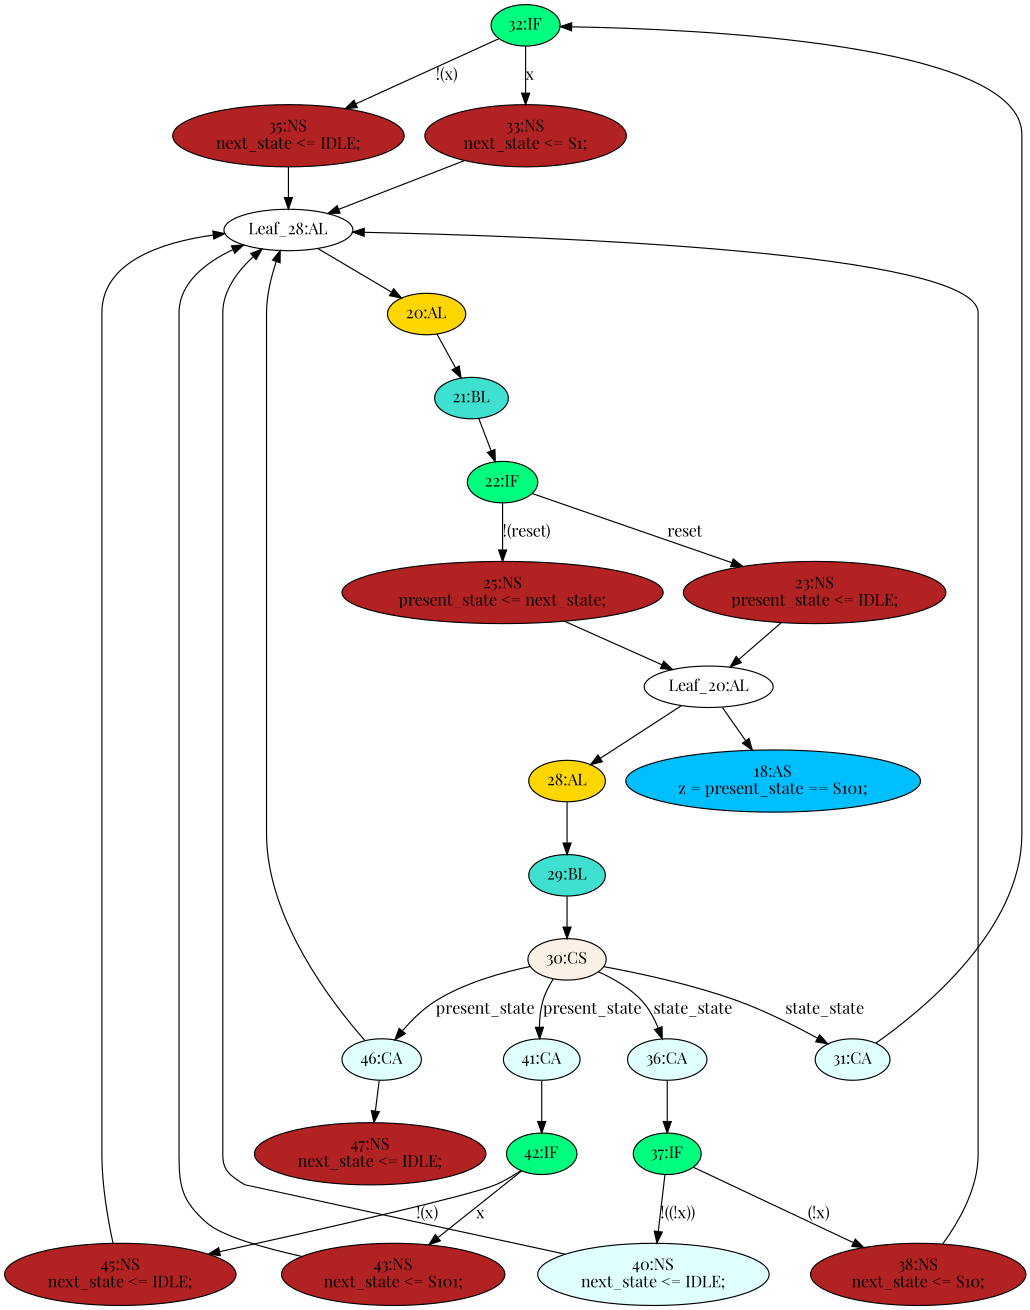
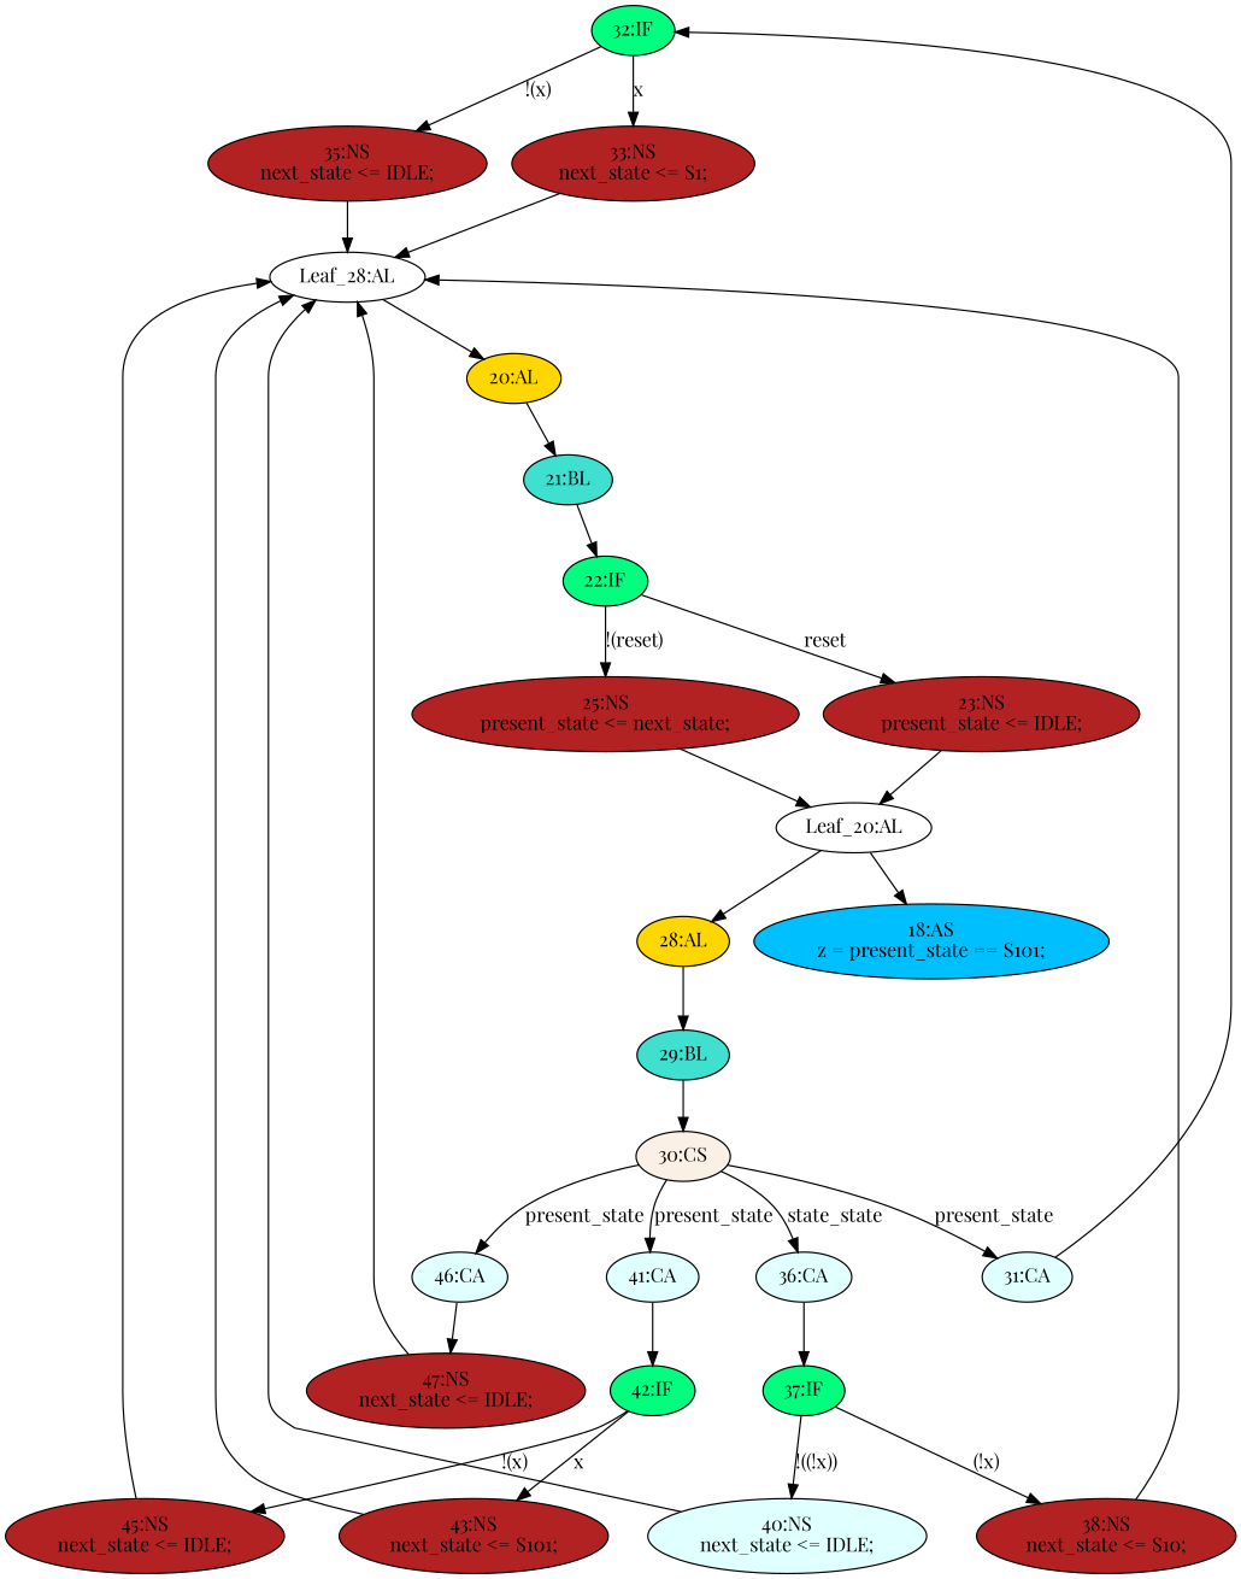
  strict digraph {
    fontname="Playfair Display"
    node [fillcolor=firebrick fontname="Playfair Display" statements="[]" style=filled typ=NonblockingSubstitution]
    edge [cond="[]" fontname="Playfair Display" lineno=None]
    n1 [ast="<pyverilog.vparser.ast.IfStatement object at 0x7f0414860f90>" fillcolor=springgreen label="32:IF" typ=IfStatement]
    n2 [ast="<pyverilog.vparser.ast.NonblockingSubstitution object at 0x7f0414860d10>" label="33:NS\nnext_state <= S1;" statements="[<pyverilog.vparser.ast.NonblockingSubstitution object at 0x7f0414860d10>]"]
    n3 [ast="<pyverilog.vparser.ast.NonblockingSubstitution object at 0x7f04145c6510>" label="35:NS\nnext_state <= IDLE;" statements="[<pyverilog.vparser.ast.NonblockingSubstitution object at 0x7f04145c6510>]"]
    n4 [def_var="['next_state']" label="Leaf_28:AL" fillcolor="" statements="" style="" typ=""]
    n5 [ast="<pyverilog.vparser.ast.Always object at 0x7f04145b1150>" clk_sens=True fillcolor=gold label="20:AL" sens="['clk', 'reset']" typ=Always use_var="['reset', 'next_state']"]
    n6 [ast="<pyverilog.vparser.ast.Block object at 0x7f041454e4d0>" fillcolor=turquoise label="21:BL" typ=Block]
    n7 [ast="<pyverilog.vparser.ast.IfStatement object at 0x7f04145bdc50>" fillcolor=springgreen label="22:IF" typ=IfStatement]
    n8 [ast="<pyverilog.vparser.ast.NonblockingSubstitution object at 0x7f04145bd6d0>" label="23:NS\npresent_state <= IDLE;" statements="[<pyverilog.vparser.ast.NonblockingSubstitution object at 0x7f04145bd6d0>]"]
    n9 [ast="<pyverilog.vparser.ast.NonblockingSubstitution object at 0x7f04145a6750>" label="25:NS\npresent_state <= next_state;" statements="[<pyverilog.vparser.ast.NonblockingSubstitution object at 0x7f04145a6750>]"]
    n10 [def_var="['present_state']" label="Leaf_20:AL" fillcolor="" statements="" style="" typ=""]
    n11 [ast="<pyverilog.vparser.ast.Assign object at 0x7f04145a3210>" def_var="['z']" fillcolor=deepskyblue label="18:AS\nz = present_state == S101;" typ=Assign use_var="['present_state']"]
    n12 [ast="<pyverilog.vparser.ast.Always object at 0x7f04145a6090>" clk_sens=False fillcolor=gold label="28:AL" sens="['present_state', 'x']" typ=Always use_var="['x', 'present_state']"]
    n13 [ast="<pyverilog.vparser.ast.Block object at 0x7f04145a6350>" fillcolor=turquoise label="29:BL" typ=Block]
    n14 [ast="<pyverilog.vparser.ast.IfStatement object at 0x7f0414458b50>" fillcolor=springgreen label="42:IF" typ=IfStatement]
    n15 [ast="<pyverilog.vparser.ast.NonblockingSubstitution object at 0x7f0414458390>" label="45:NS\nnext_state <= IDLE;" statements="[<pyverilog.vparser.ast.NonblockingSubstitution object at 0x7f0414458390>]"]
    n16 [ast="<pyverilog.vparser.ast.NonblockingSubstitution object at 0x7f0414458290>" label="43:NS\nnext_state <= S101;" statements="[<pyverilog.vparser.ast.NonblockingSubstitution object at 0x7f0414458290>]"]
    n17 [ast="<pyverilog.vparser.ast.NonblockingSubstitution object at 0x7f0414458bd0>" fillcolor=lightcyan label="40:NS\nnext_state <= IDLE;" statements="[<pyverilog.vparser.ast.NonblockingSubstitution object at 0x7f0414458bd0>]"]
    n18 [ast="<pyverilog.vparser.ast.CaseStatement object at 0x7f0414458b10>" fillcolor=linen label="30:CS" typ=CaseStatement]
    n19 [ast="<pyverilog.vparser.ast.Case object at 0x7f0414458c10>" fillcolor=lightcyan label="41:CA" typ=Case]
    n20 [ast="<pyverilog.vparser.ast.Case object at 0x7f0414458a50>" fillcolor=lightcyan label="46:CA" typ=Case]
    n21 [ast="<pyverilog.vparser.ast.Case object at 0x7f0414860a50>" fillcolor=lightcyan label="36:CA" typ=Case]
    n22 [ast="<pyverilog.vparser.ast.Case object at 0x7f0418705d10>" fillcolor=lightcyan label="31:CA" typ=Case]
    n23 [ast="<pyverilog.vparser.ast.NonblockingSubstitution object at 0x7f0414458590>" label="47:NS\nnext_state <= IDLE;" statements="[<pyverilog.vparser.ast.NonblockingSubstitution object at 0x7f0414458590>]"]
    n24 [ast="<pyverilog.vparser.ast.IfStatement object at 0x7f0414458d10>" fillcolor=springgreen label="37:IF" typ=IfStatement]
    n25 [ast="<pyverilog.vparser.ast.NonblockingSubstitution object at 0x7f0414458350>" label="38:NS\nnext_state <= S10;" statements="[<pyverilog.vparser.ast.NonblockingSubstitution object at 0x7f0414458350>]"]
    n1 -> n2 [cond="['x']" label=x lineno=32]
    n1 -> n3 [cond="['x']" label="!(x)" lineno=32]
    n2 -> n4
    n3 -> n4
    n4 -> n5 [cond="" lineno=""]
    n5 -> n6
    n6 -> n7
    n7 -> n8 [cond="['reset']" label=reset lineno=22]
    n7 -> n9 [cond="['reset']" label="!(reset)" lineno=22]
    n8 -> n10
    n9 -> n10
    n10 -> n11 [cond="" lineno=""]
    n10 -> n12 [cond="" lineno=""]
    n12 -> n13
    n13 -> n18
    n14 -> n15 [cond="['x']" label="!(x)" lineno=42]
    n14 -> n16 [cond="['x']" label=x lineno=42]
    n15 -> n4
    n16 -> n4
    n17 -> n4
    n18 -> n19 [cond="['present_state']" label=present_state lineno=30]
    n18 -> n20 [cond="['present_state']" label=present_state lineno=30]
    n18 -> n21 [cond="['present_state']" label=state_state lineno=30]
-   n18 -> n22 [cond="['present_state']" label=state_state lineno=30]
+   n18 -> n22 [cond="['present_state']" label=present_state lineno=30]
    n19 -> n14
    n20 -> n23
    n21 -> n24
    n22 -> n1
-   n20 -> n4
+   n23 -> n4
    n24 -> n17 [cond="['x']" label="!((!x))" lineno=37]
    n24 -> n25 [cond="['x']" label="(!x)" lineno=37]
    n25 -> n4
  }
